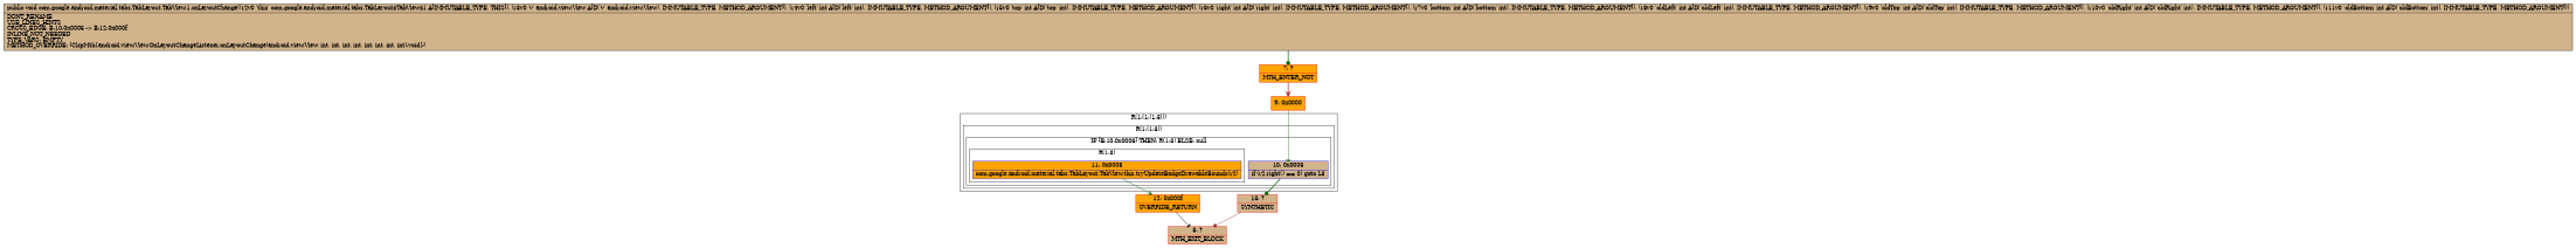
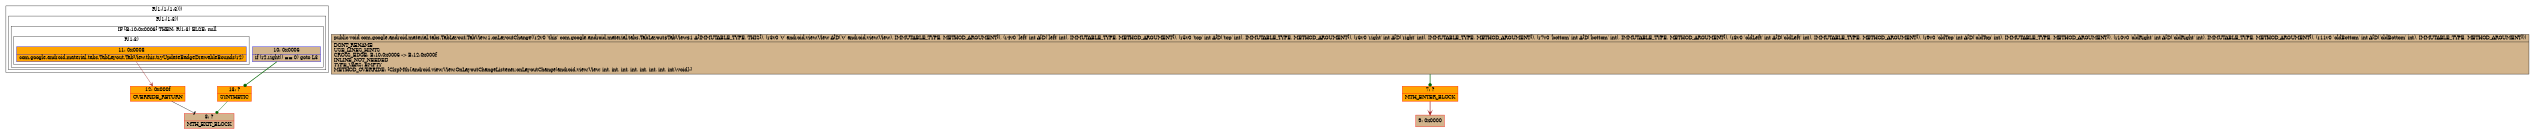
  digraph {
    node [color=red fillcolor=orange shape=record style=filled]
    edge [arrowhead=dot color=darkgreen style=solid]
    n1 [color=blue label="{11\:\ 0x0008|com.google.android.material.tabs.TabLayout.TabView.this.tryUpdateBadgeDrawableBounds(r2)\l}"]
    n2 [color=blue fillcolor=tan label="{10\:\ 0x0006|if (r2.right() == 0) goto L3\l}"]
    n3 [label="{12\:\ 0x000f|OVERRIDE_RETURN\l}"]
-   n4 [fillcolor=tan label="{13\:\ ?|SYNTHETIC\l}"]
+   n4 [label="{13\:\ ?|SYNTHETIC\l}"]
    n5 [fillcolor=tan label="{8\:\ ?|MTH_EXIT_BLOCK\l}"]
-   n6 [label="{7\:\ ?|MTH_ENTER_NOT\l}"]
-   n7 [label="{9\:\ 0x0000}"]
+   n6 [label="{7\:\ ?|MTH_ENTER_BLOCK\l}"]
+   n7 [fillcolor=tan label="{9\:\ 0x0000}"]
    n8 [fillcolor=tan label="{public void com.google.android.material.tabs.TabLayout.TabView.1.onLayoutChange((r2v0 'this' com.google.android.material.tabs.TabLayout$TabView$1 A[IMMUTABLE_TYPE, THIS]), (r3v0 'v' android.view.View A[D('v' android.view.View), IMMUTABLE_TYPE, METHOD_ARGUMENT]), (r4v0 'left' int A[D('left' int), IMMUTABLE_TYPE, METHOD_ARGUMENT]), (r5v0 'top' int A[D('top' int), IMMUTABLE_TYPE, METHOD_ARGUMENT]), (r6v0 'right' int A[D('right' int), IMMUTABLE_TYPE, METHOD_ARGUMENT]), (r7v0 'bottom' int A[D('bottom' int), IMMUTABLE_TYPE, METHOD_ARGUMENT]), (r8v0 'oldLeft' int A[D('oldLeft' int), IMMUTABLE_TYPE, METHOD_ARGUMENT]), (r9v0 'oldTop' int A[D('oldTop' int), IMMUTABLE_TYPE, METHOD_ARGUMENT]), (r10v0 'oldRight' int A[D('oldRight' int), IMMUTABLE_TYPE, METHOD_ARGUMENT]), (r11v0 'oldBottom' int A[D('oldBottom' int), IMMUTABLE_TYPE, METHOD_ARGUMENT]))  | DONT_RENAME\lUSE_LINES_HINTS\lCROSS_EDGE: B:10:0x0006 \-\> B:12:0x000f\lINLINE_NOT_NEEDED\lTYPE_VARS: EMPTY\lMETHOD_OVERRIDE: [ClspMth\{android.view.View.OnLayoutChangeListener.onLayoutChange(android.view.View, int, int, int, int, int, int, int, int):void\}]\l}" color=""]
    subgraph cluster_1 {
      label="R(1:(1:(1:3)))"
      subgraph cluster_2 {
        label="R(1:(1:3))"
        subgraph cluster_3 {
          label="IF [B:10:0x0006] THEN: R(1:3) ELSE: null"
          n2
          subgraph cluster_4 {
            label="R(1:3)"
            n1
          }
        }
      }
    }
-   n1 -> n3 [arrowhead=vee]
+   n1 -> n3 [arrowhead=vee color=brown]
    n2 -> n4 [style=bold]
    n3 -> n5 [arrowhead=tee color=black]
-   n4 -> n5 [color=brown]
+   n4 -> n5
    n6 -> n7 [arrowhead=vee color=brown style=bold]
-   n7 -> n2 [arrowhead=tee]
    n8 -> n6 [style=bold]
  }
